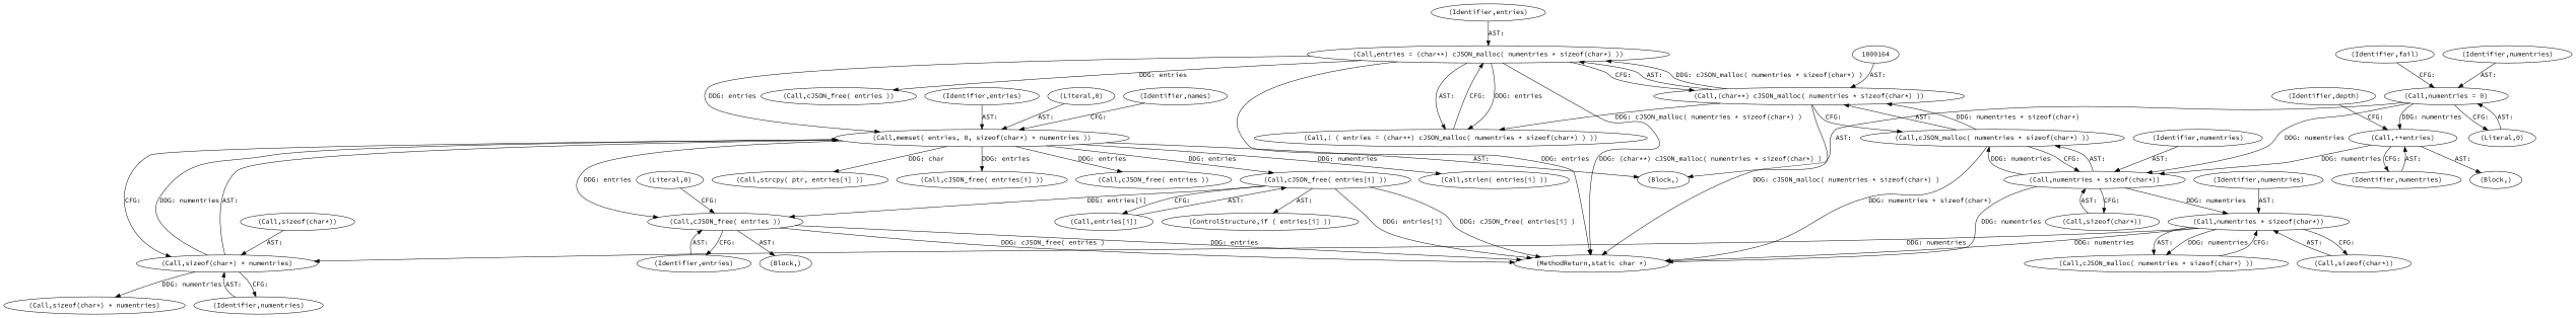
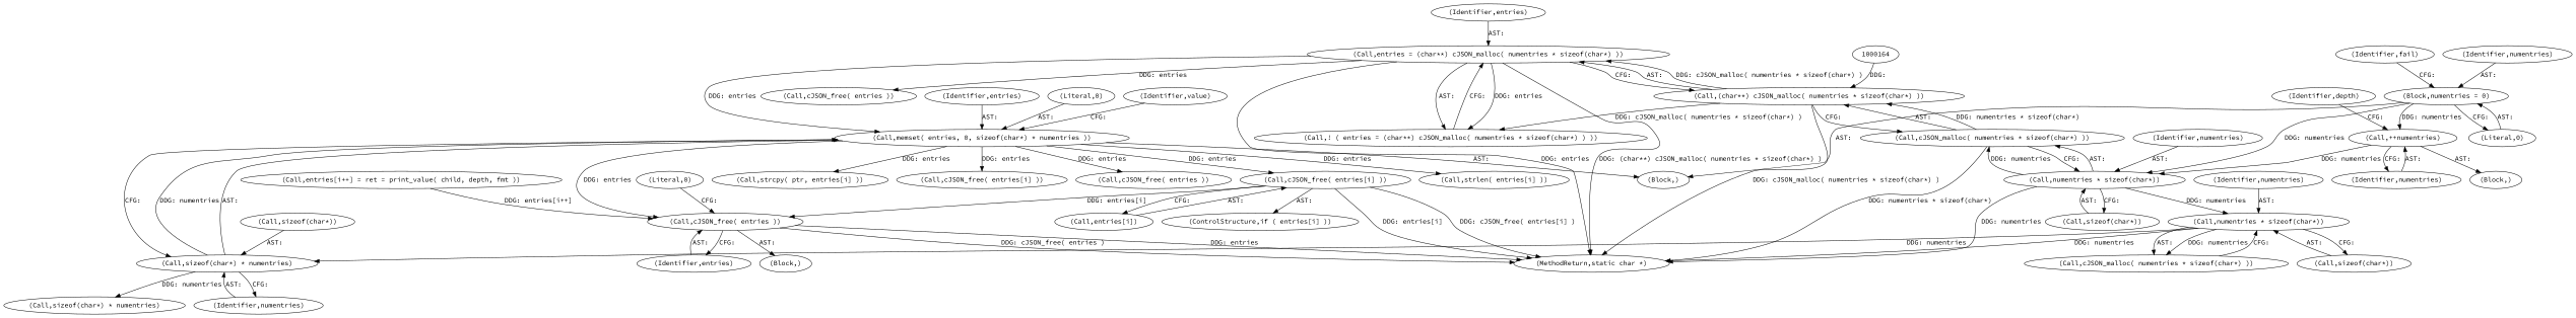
  digraph {
    fontname="Source Code Pro"
    node [fontname="Source Code Pro"]
    edge [fontname="Source Code Pro"]
    n1 [label="(Call,cJSON_free( entries[i] ))"]
    n2 [label="(Call,cJSON_free( entries ))"]
    n3 [label="(MethodReturn,static char *)"]
    n4 [label="(Call,entries[i])"]
    n5 [label="(ControlStructure,if ( entries[i] ))"]
    n6 [label="(Block,)"]
    n7 [label="(Identifier,entries)"]
    n8 [label="(Call,memset( entries, 0, sizeof(char*) * numentries ))"]
    n9 [label="(Call,sizeof(char*) * numentries)"]
    n10 [label="(Call,strcpy( ptr, entries[i] ))"]
    n11 [label="(Call,cJSON_free( entries[i] ))"]
    n12 [label="(Block,)"]
    n13 [label="(Call,cJSON_free( entries ))"]
    n14 [label="(Call,strlen( entries[i] ))"]
    n15 [label="(Call,sizeof(char*) * numentries)"]
    n16 [label="(Identifier,numentries)"]
    n17 [label="(Call,entries = (char**) cJSON_malloc( numentries * sizeof(char*) ))"]
    n18 [label="(Call,(char**) cJSON_malloc( numentries * sizeof(char*) ))"]
    n19 [label="(Call,cJSON_free( entries ))"]
    n20 [label="(Call,! ( entries = (char**) cJSON_malloc( numentries * sizeof(char*) ) ))"]
    n21 [label="(Call,cJSON_malloc( numentries * sizeof(char*) ))"]
    n22 [label="(Call,numentries * sizeof(char*))"]
    n23 [label="(Call,numentries * sizeof(char*))"]
    n24 [label="(Call,sizeof(char*))"]
    n25 [label="(Call,cJSON_malloc( numentries * sizeof(char*) ))"]
    n26 [label="(Call,sizeof(char*))"]
-   n27 [label="(Call,++entries)"]
+   n27 [label="(Call,++numentries)"]
    n28 [label="(Block,)"]
    n29 [label="(Identifier,numentries)"]
-   n30 [label="(Call,numentries = 0)"]
+   n30 [label="(Block,numentries = 0)"]
    n31 [label="(Literal,0)"]
-   n32 [label="(Identifier,names)"]
+   n32 [label="(Identifier,value)"]
    n33 [label="(Identifier,numentries)"]
    n34 [label="(Identifier,numentries)"]
    n35 [label="(Identifier,numentries)"]
    n36 [label="(Identifier,depth)"]
    n37 [label="(Identifier,entries)"]
    n38 [label="(Literal,0)"]
    n39 [label="(Identifier,fail)"]
    n40 [label="(Identifier,entries)"]
    n41 [label="(Call,sizeof(char*))"]
    n42 [label="(Literal,0)"]
+   n43 [label="(Call,entries[i++] = ret = print_value( child, depth, fmt ))"]
    1000164
    n1 -> n2 [label="DDG: entries[i]"]
    n1 -> n3 [label="DDG: entries[i]"]
    n1 -> n3 [label="DDG: cJSON_free( entries[i] )"]
    n1 -> n4 [label="CFG: "]
    n1 -> n5 [label="AST: "]
    n2 -> n3 [label="DDG: entries"]
    n2 -> n3 [label="DDG: cJSON_free( entries )"]
    n2 -> n6 [label="AST: "]
    n2 -> n7 [label="CFG: "]
    n4 -> n1 [label="AST: "]
    n7 -> n2 [label="AST: "]
    n8 -> n1 [label="DDG: entries"]
    n8 -> n2 [label="DDG: entries"]
    n8 -> n9 [label="CFG: "]
-   n8 -> n10 [label="DDG: char"]
+   n8 -> n10 [label="DDG: entries"]
    n8 -> n11 [label="DDG: entries"]
    n8 -> n12 [label="AST: "]
    n8 -> n13 [label="DDG: entries"]
-   n8 -> n14 [label="DDG: numentries"]
+   n8 -> n14 [label="DDG: entries"]
    n9 -> n8 [label="AST: "]
    n9 -> n8 [label="DDG: numentries"]
    n9 -> n15 [label="DDG: numentries"]
    n9 -> n16 [label="CFG: "]
    n16 -> n9 [label="AST: "]
    n17 -> n3 [label="DDG: (char**) cJSON_malloc( numentries * sizeof(char*) )"]
    n17 -> n3 [label="DDG: entries"]
    n17 -> n8 [label="DDG: entries"]
    n17 -> n18 [label="CFG: "]
    n17 -> n19 [label="DDG: entries"]
    n17 -> n20 [label="AST: "]
    n17 -> n20 [label="DDG: entries"]
    n18 -> n3 [label="DDG: cJSON_malloc( numentries * sizeof(char*) )"]
    n18 -> n17 [label="AST: "]
    n18 -> n17 [label="DDG: cJSON_malloc( numentries * sizeof(char*) )"]
    n18 -> n20 [label="DDG: cJSON_malloc( numentries * sizeof(char*) )"]
    n18 -> n21 [label="CFG: "]
    n20 -> n17 [label="CFG: "]
    n21 -> n3 [label="DDG: numentries * sizeof(char*)"]
    n21 -> n18 [label="AST: "]
    n21 -> n18 [label="DDG: numentries * sizeof(char*)"]
    n21 -> n22 [label="CFG: "]
    n22 -> n3 [label="DDG: numentries"]
    n22 -> n21 [label="AST: "]
    n22 -> n21 [label="DDG: numentries"]
    n22 -> n23 [label="DDG: numentries"]
    n22 -> n24 [label="CFG: "]
    n23 -> n3 [label="DDG: numentries"]
    n23 -> n9 [label="DDG: numentries"]
    n23 -> n25 [label="AST: "]
    n23 -> n25 [label="DDG: numentries"]
    n23 -> n26 [label="CFG: "]
    n24 -> n22 [label="AST: "]
    n25 -> n23 [label="CFG: "]
    n26 -> n23 [label="AST: "]
    n27 -> n22 [label="DDG: numentries"]
    n27 -> n28 [label="AST: "]
    n27 -> n29 [label="CFG: "]
    n29 -> n27 [label="AST: "]
    n30 -> n12 [label="AST: "]
    n30 -> n22 [label="DDG: numentries"]
    n30 -> n27 [label="DDG: numentries"]
    n30 -> n31 [label="CFG: "]
    n31 -> n30 [label="AST: "]
    n32 -> n8 [label="CFG: "]
    n33 -> n30 [label="AST: "]
    n34 -> n22 [label="AST: "]
    n35 -> n23 [label="AST: "]
    n36 -> n27 [label="CFG: "]
    n37 -> n8 [label="AST: "]
    n38 -> n8 [label="AST: "]
    n39 -> n30 [label="CFG: "]
    n40 -> n17 [label="AST: "]
    n41 -> n9 [label="AST: "]
    n42 -> n2 [label="CFG: "]
-   1000164 -> n18 [label="AST: "]
+   n43 -> n2 [label="DDG: entries[i++]"]
+   1000164 -> n18 [label="DDG: "]
  }
